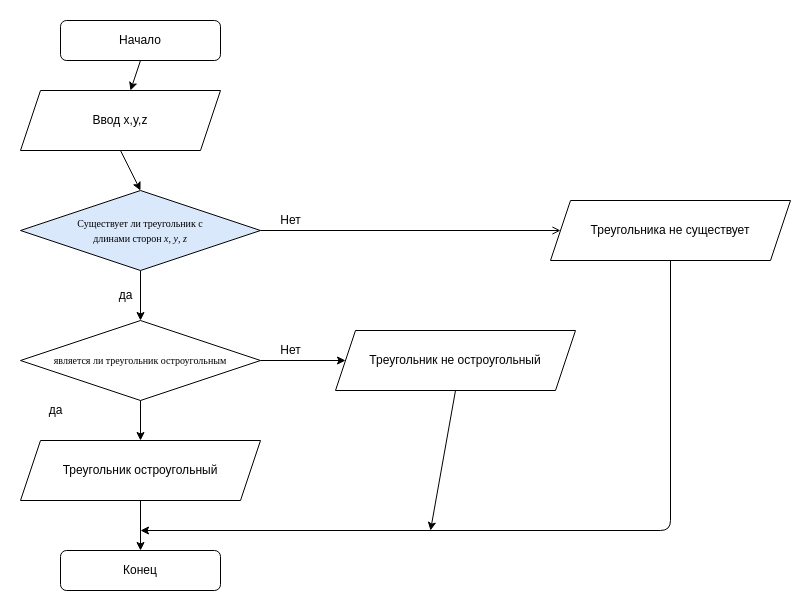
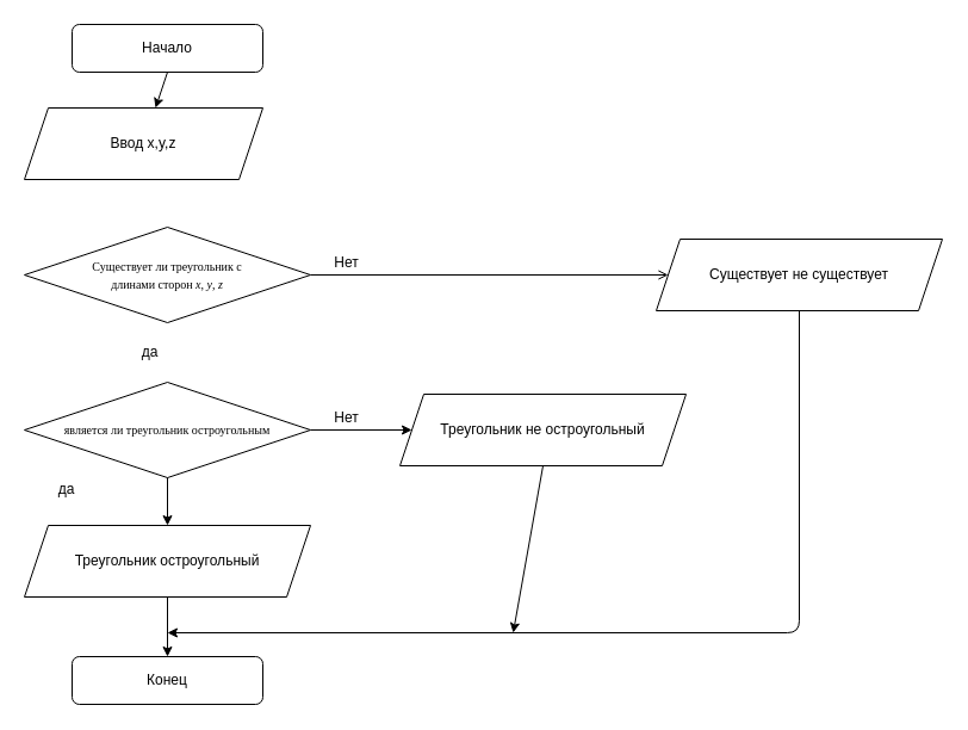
  <mxCell id="0" />
  <mxCell id="1" parent="0" />
  <mxCell id="2" value="Начало" style="rounded=1;whiteSpace=wrap;html=1;strokeColor=#000000;" vertex="1" parent="1"><mxGeometry x="60" y="20" width="160" height="40" as="geometry" /></mxCell>
  <mxCell id="3" value="" style="endArrow=classic;html=1;exitX=0.5;exitY=1;exitDx=0;exitDy=0;" edge="1" parent="1" source="2" target="4"><mxGeometry width="50" height="50" relative="1" as="geometry"><mxPoint x="70" y="60" as="sourcePoint" /><mxPoint x="80" y="120" as="targetPoint" /></mxGeometry></mxCell>
  <mxCell id="4" value="Ввод x,y,z" style="shape=parallelogram;perimeter=parallelogramPerimeter;whiteSpace=wrap;html=1;fixedSize=1;strokeColor=#000000;" vertex="1" parent="1"><mxGeometry x="20" y="90" width="200" height="60" as="geometry" /></mxCell>
- <mxCell id="5" value="" style="endArrow=classic;html=1;exitX=0.5;exitY=1;exitDx=0;exitDy=0;entryX=0.5;entryY=0;entryDx=0;entryDy=0;" edge="1" parent="1" source="4" target="8"><mxGeometry width="50" height="50" relative="1" as="geometry"><mxPoint x="70" y="60" as="sourcePoint" /><mxPoint x="80" y="190" as="targetPoint" /></mxGeometry></mxCell>
- <mxCell id="6" style="edgeStyle=orthogonalEdgeStyle;rounded=0;orthogonalLoop=1;jettySize=auto;html=1;exitX=0.5;exitY=1;exitDx=0;exitDy=0;" edge="1" parent="1" source="8" target="10"><mxGeometry relative="1" as="geometry"><mxPoint x="140" y="320" as="targetPoint" /></mxGeometry></mxCell>
  <mxCell id="7" style="edgeStyle=orthogonalEdgeStyle;rounded=0;orthogonalLoop=1;jettySize=auto;html=1;exitX=1;exitY=0.5;exitDx=0;exitDy=0;entryX=0;entryY=0.5;entryDx=0;entryDy=0;endArrow=open;" edge="1" parent="1" source="8" target="15"><mxGeometry relative="1" as="geometry" /></mxCell>
- <mxCell id="8" value="&lt;span style=&quot;font-size: 10px ; font-family: &amp;#34;times new roman&amp;#34; , serif&quot;&gt;Существует ли треугольник с&lt;br/&gt;длинами сторон&amp;nbsp;&lt;i&gt;x&lt;/i&gt;,&amp;nbsp;&lt;i&gt;y&lt;/i&gt;,&amp;nbsp;&lt;i&gt;z&lt;/i&gt;&lt;/span&gt;" style="rhombus;whiteSpace=wrap;html=1;strokeColor=#000000;fillColor=#dae8fc;" vertex="1" parent="1"><mxGeometry x="20" y="190" width="240" height="80" as="geometry" /></mxCell>
+ <mxCell id="8" value="&lt;span style=&quot;font-size: 10px ; font-family: &amp;#34;times new roman&amp;#34; , serif&quot;&gt;Существует ли треугольник с&lt;br/&gt;длинами сторон&amp;nbsp;&lt;i&gt;x&lt;/i&gt;,&amp;nbsp;&lt;i&gt;y&lt;/i&gt;,&amp;nbsp;&lt;i&gt;z&lt;/i&gt;&lt;/span&gt;" style="rhombus;whiteSpace=wrap;html=1;strokeColor=#000000;" vertex="1" parent="1"><mxGeometry x="20" y="190" width="240" height="80" as="geometry" /></mxCell>
  <mxCell id="9" value="Нет" style="text;html=1;align=center;verticalAlign=middle;resizable=0;points=[];autosize=1;strokeColor=none;" vertex="1" parent="1"><mxGeometry x="270" y="210" width="40" height="20" as="geometry" /></mxCell>
  <mxCell id="10" value="&lt;span style=&quot;font-family: &amp;#34;times new roman&amp;#34; , serif&quot;&gt;&lt;font style=&quot;font-size: 10px&quot;&gt;является ли треугольник остроугольным&lt;/font&gt;&lt;/span&gt;" style="rhombus;whiteSpace=wrap;html=1;strokeColor=#000000;" vertex="1" parent="1"><mxGeometry x="20" y="320" width="240" height="80" as="geometry" /></mxCell>
  <mxCell id="11" value="Конец" style="rounded=1;whiteSpace=wrap;html=1;strokeColor=#000000;" vertex="1" parent="1"><mxGeometry x="60" y="550" width="160" height="40" as="geometry" /></mxCell>
  <mxCell id="12" value="" style="endArrow=classic;html=1;exitX=0.5;exitY=1;exitDx=0;exitDy=0;entryX=0.5;entryY=0;entryDx=0;entryDy=0;" edge="1" parent="1" source="10" target="18"><mxGeometry width="50" height="50" relative="1" as="geometry"><mxPoint x="70" y="340" as="sourcePoint" /><mxPoint x="220" y="450" as="targetPoint" /><Array as="points" /></mxGeometry></mxCell>
  <mxCell id="13" value="да" style="text;html=1;align=center;verticalAlign=middle;resizable=0;points=[];autosize=1;strokeColor=none;" vertex="1" parent="1"><mxGeometry x="110" y="284.5" width="30" height="20" as="geometry" /></mxCell>
  <mxCell id="14" value="да" style="text;html=1;align=center;verticalAlign=middle;resizable=0;points=[];autosize=1;strokeColor=none;" vertex="1" parent="1"><mxGeometry x="40" y="400" width="30" height="20" as="geometry" /></mxCell>
- <mxCell id="15" value="Треугольника не существует" style="shape=parallelogram;perimeter=parallelogramPerimeter;whiteSpace=wrap;html=1;fixedSize=1;strokeColor=#000000;" vertex="1" parent="1"><mxGeometry x="550" y="200" width="240" height="60" as="geometry" /></mxCell>
+ <mxCell id="15" value="Существует не существует" style="shape=parallelogram;perimeter=parallelogramPerimeter;whiteSpace=wrap;html=1;fixedSize=1;strokeColor=#000000;" vertex="1" parent="1"><mxGeometry x="550" y="200" width="240" height="60" as="geometry" /></mxCell>
  <mxCell id="16" value="" style="endArrow=classic;html=1;exitX=1;exitY=0.5;exitDx=0;exitDy=0;entryX=0;entryY=0.5;entryDx=0;entryDy=0;" edge="1" parent="1" source="10" target="17"><mxGeometry width="50" height="50" relative="1" as="geometry"><mxPoint x="90" y="340" as="sourcePoint" /><mxPoint x="320" y="360" as="targetPoint" /></mxGeometry></mxCell>
  <mxCell id="17" value="Треугольник не остроугольный" style="shape=parallelogram;perimeter=parallelogramPerimeter;whiteSpace=wrap;html=1;fixedSize=1;strokeColor=#000000;" vertex="1" parent="1"><mxGeometry x="335" y="330" width="240" height="60" as="geometry" /></mxCell>
  <mxCell id="18" value="Треугольник остроугольный" style="shape=parallelogram;perimeter=parallelogramPerimeter;whiteSpace=wrap;html=1;fixedSize=1;strokeColor=#000000;" vertex="1" parent="1"><mxGeometry x="20" y="440" width="240" height="60" as="geometry" /></mxCell>
  <mxCell id="19" value="Нет" style="text;html=1;align=center;verticalAlign=middle;resizable=0;points=[];autosize=1;strokeColor=none;" vertex="1" parent="1"><mxGeometry x="270" y="340" width="40" height="20" as="geometry" /></mxCell>
  <mxCell id="20" value="" style="endArrow=classic;html=1;exitX=0.5;exitY=1;exitDx=0;exitDy=0;" edge="1" parent="1" source="15"><mxGeometry width="50" height="50" relative="1" as="geometry"><mxPoint x="370" y="450" as="sourcePoint" /><mxPoint x="140" y="530" as="targetPoint" /><Array as="points"><mxPoint x="670" y="530" /></Array></mxGeometry></mxCell>
  <mxCell id="21" value="" style="endArrow=classic;html=1;exitX=0.5;exitY=1;exitDx=0;exitDy=0;" edge="1" parent="1" source="17"><mxGeometry width="50" height="50" relative="1" as="geometry"><mxPoint x="370" y="450" as="sourcePoint" /><mxPoint x="430" y="530" as="targetPoint" /></mxGeometry></mxCell>
  <mxCell id="22" value="" style="endArrow=classic;html=1;exitX=0.5;exitY=1;exitDx=0;exitDy=0;entryX=0.5;entryY=0;entryDx=0;entryDy=0;" edge="1" parent="1" source="18" target="11"><mxGeometry width="50" height="50" relative="1" as="geometry"><mxPoint x="370" y="350" as="sourcePoint" /><mxPoint x="420" y="300" as="targetPoint" /></mxGeometry></mxCell>
